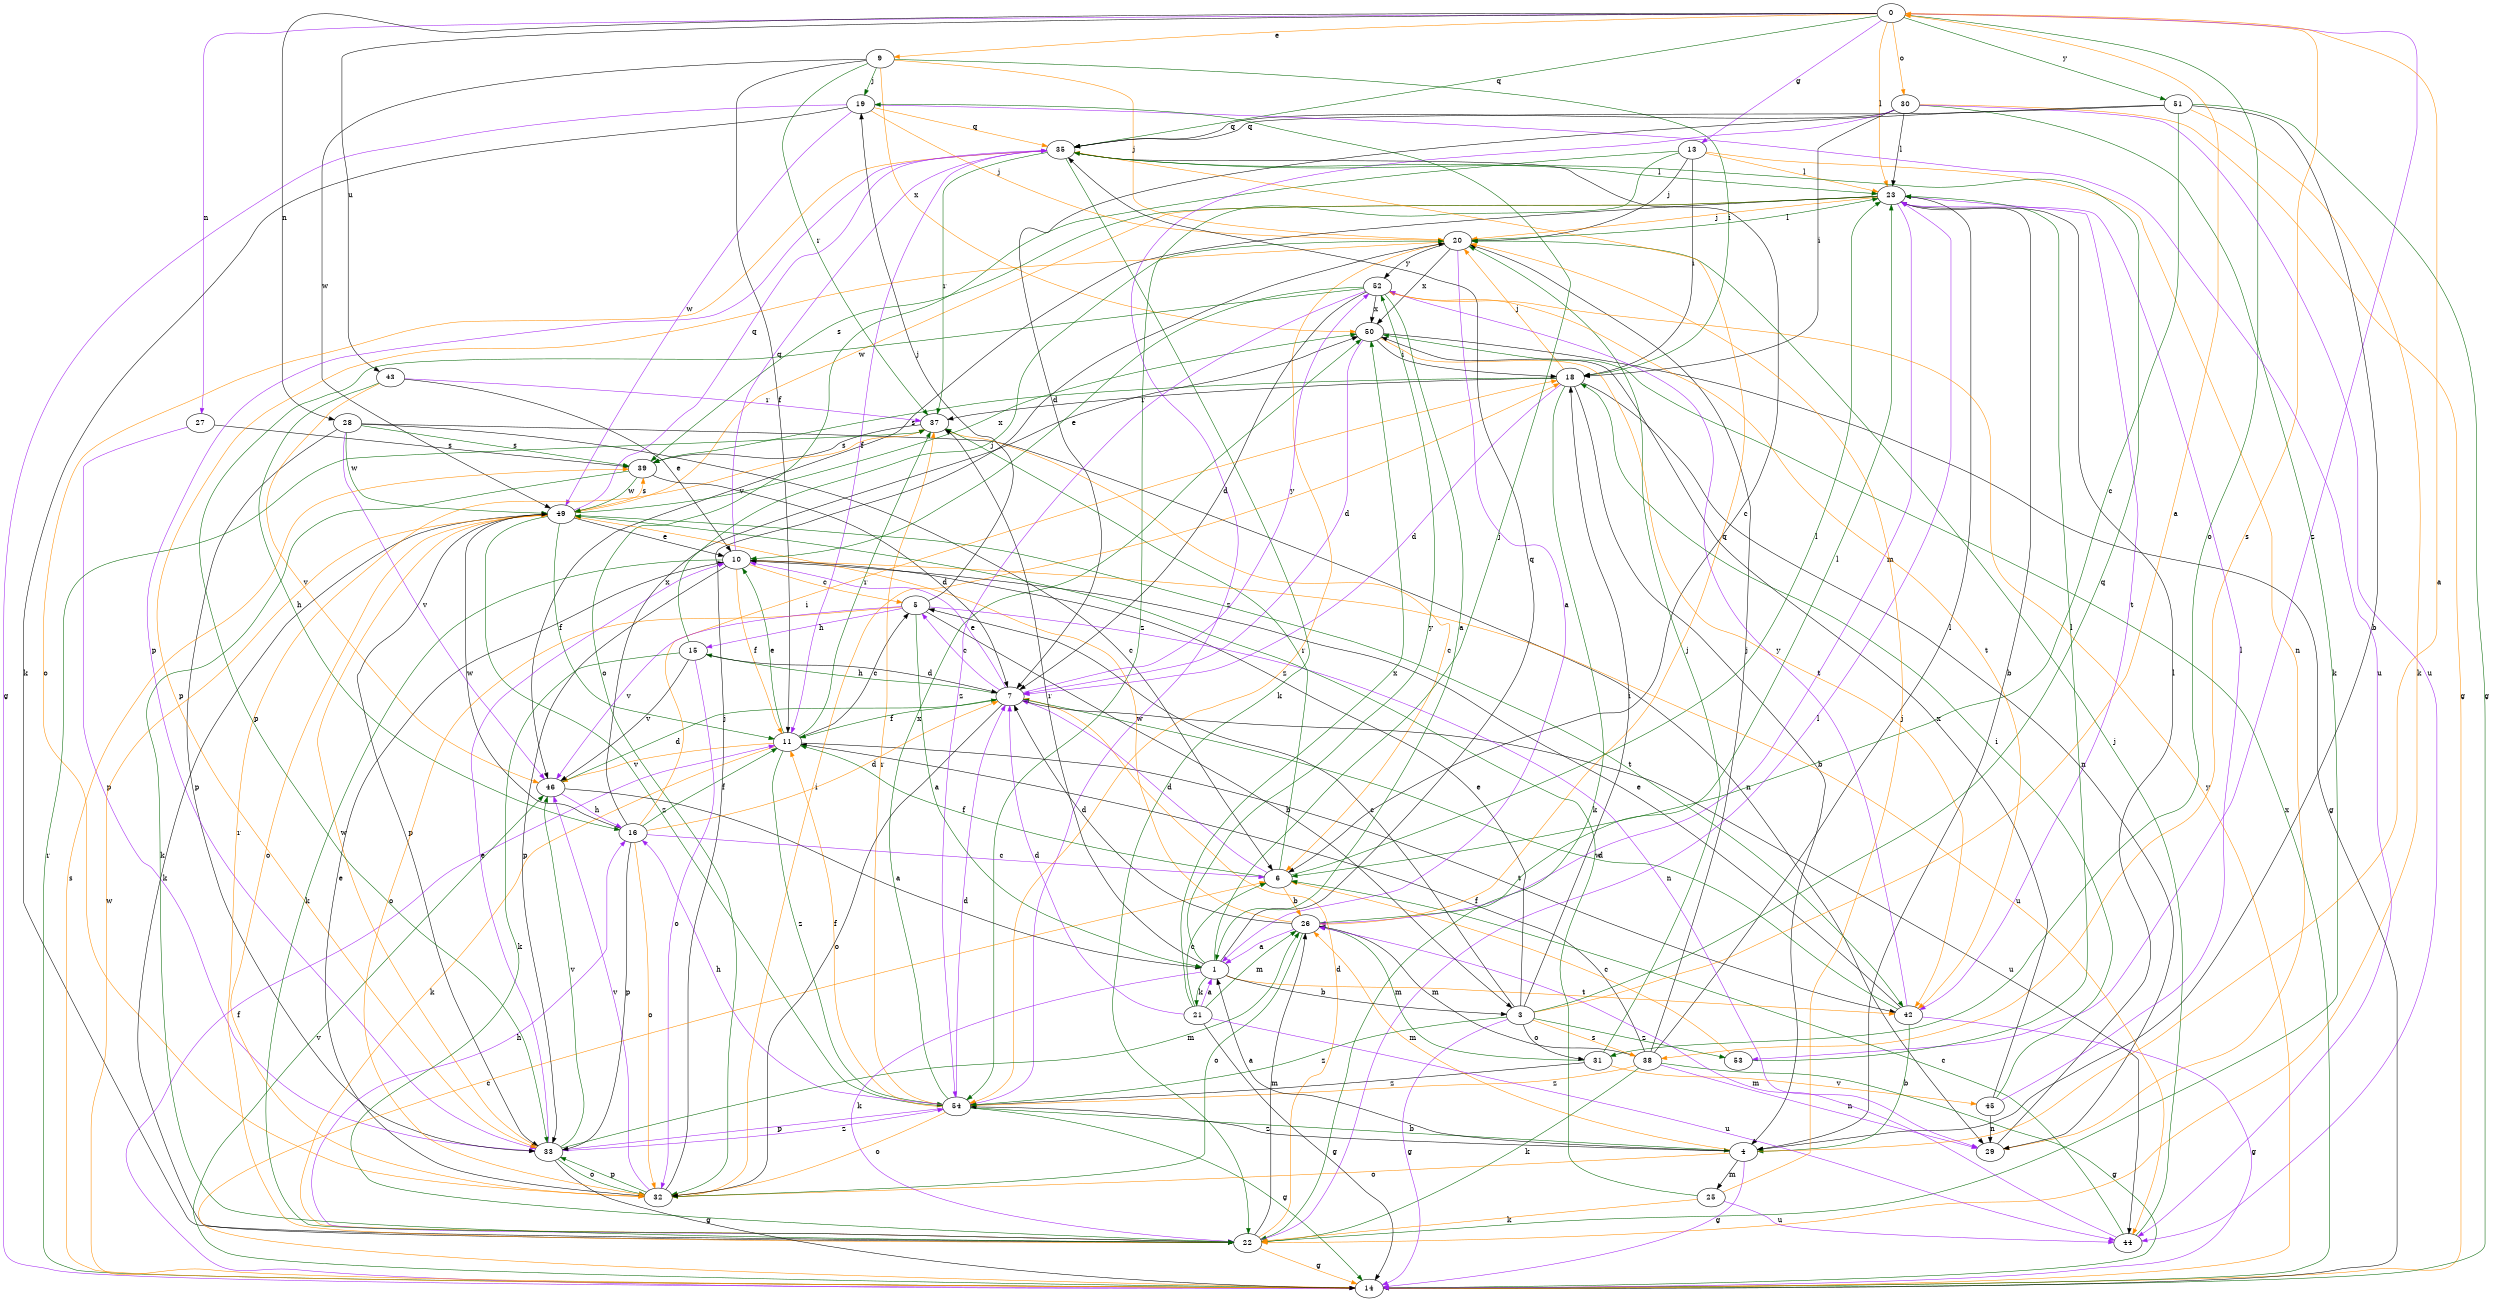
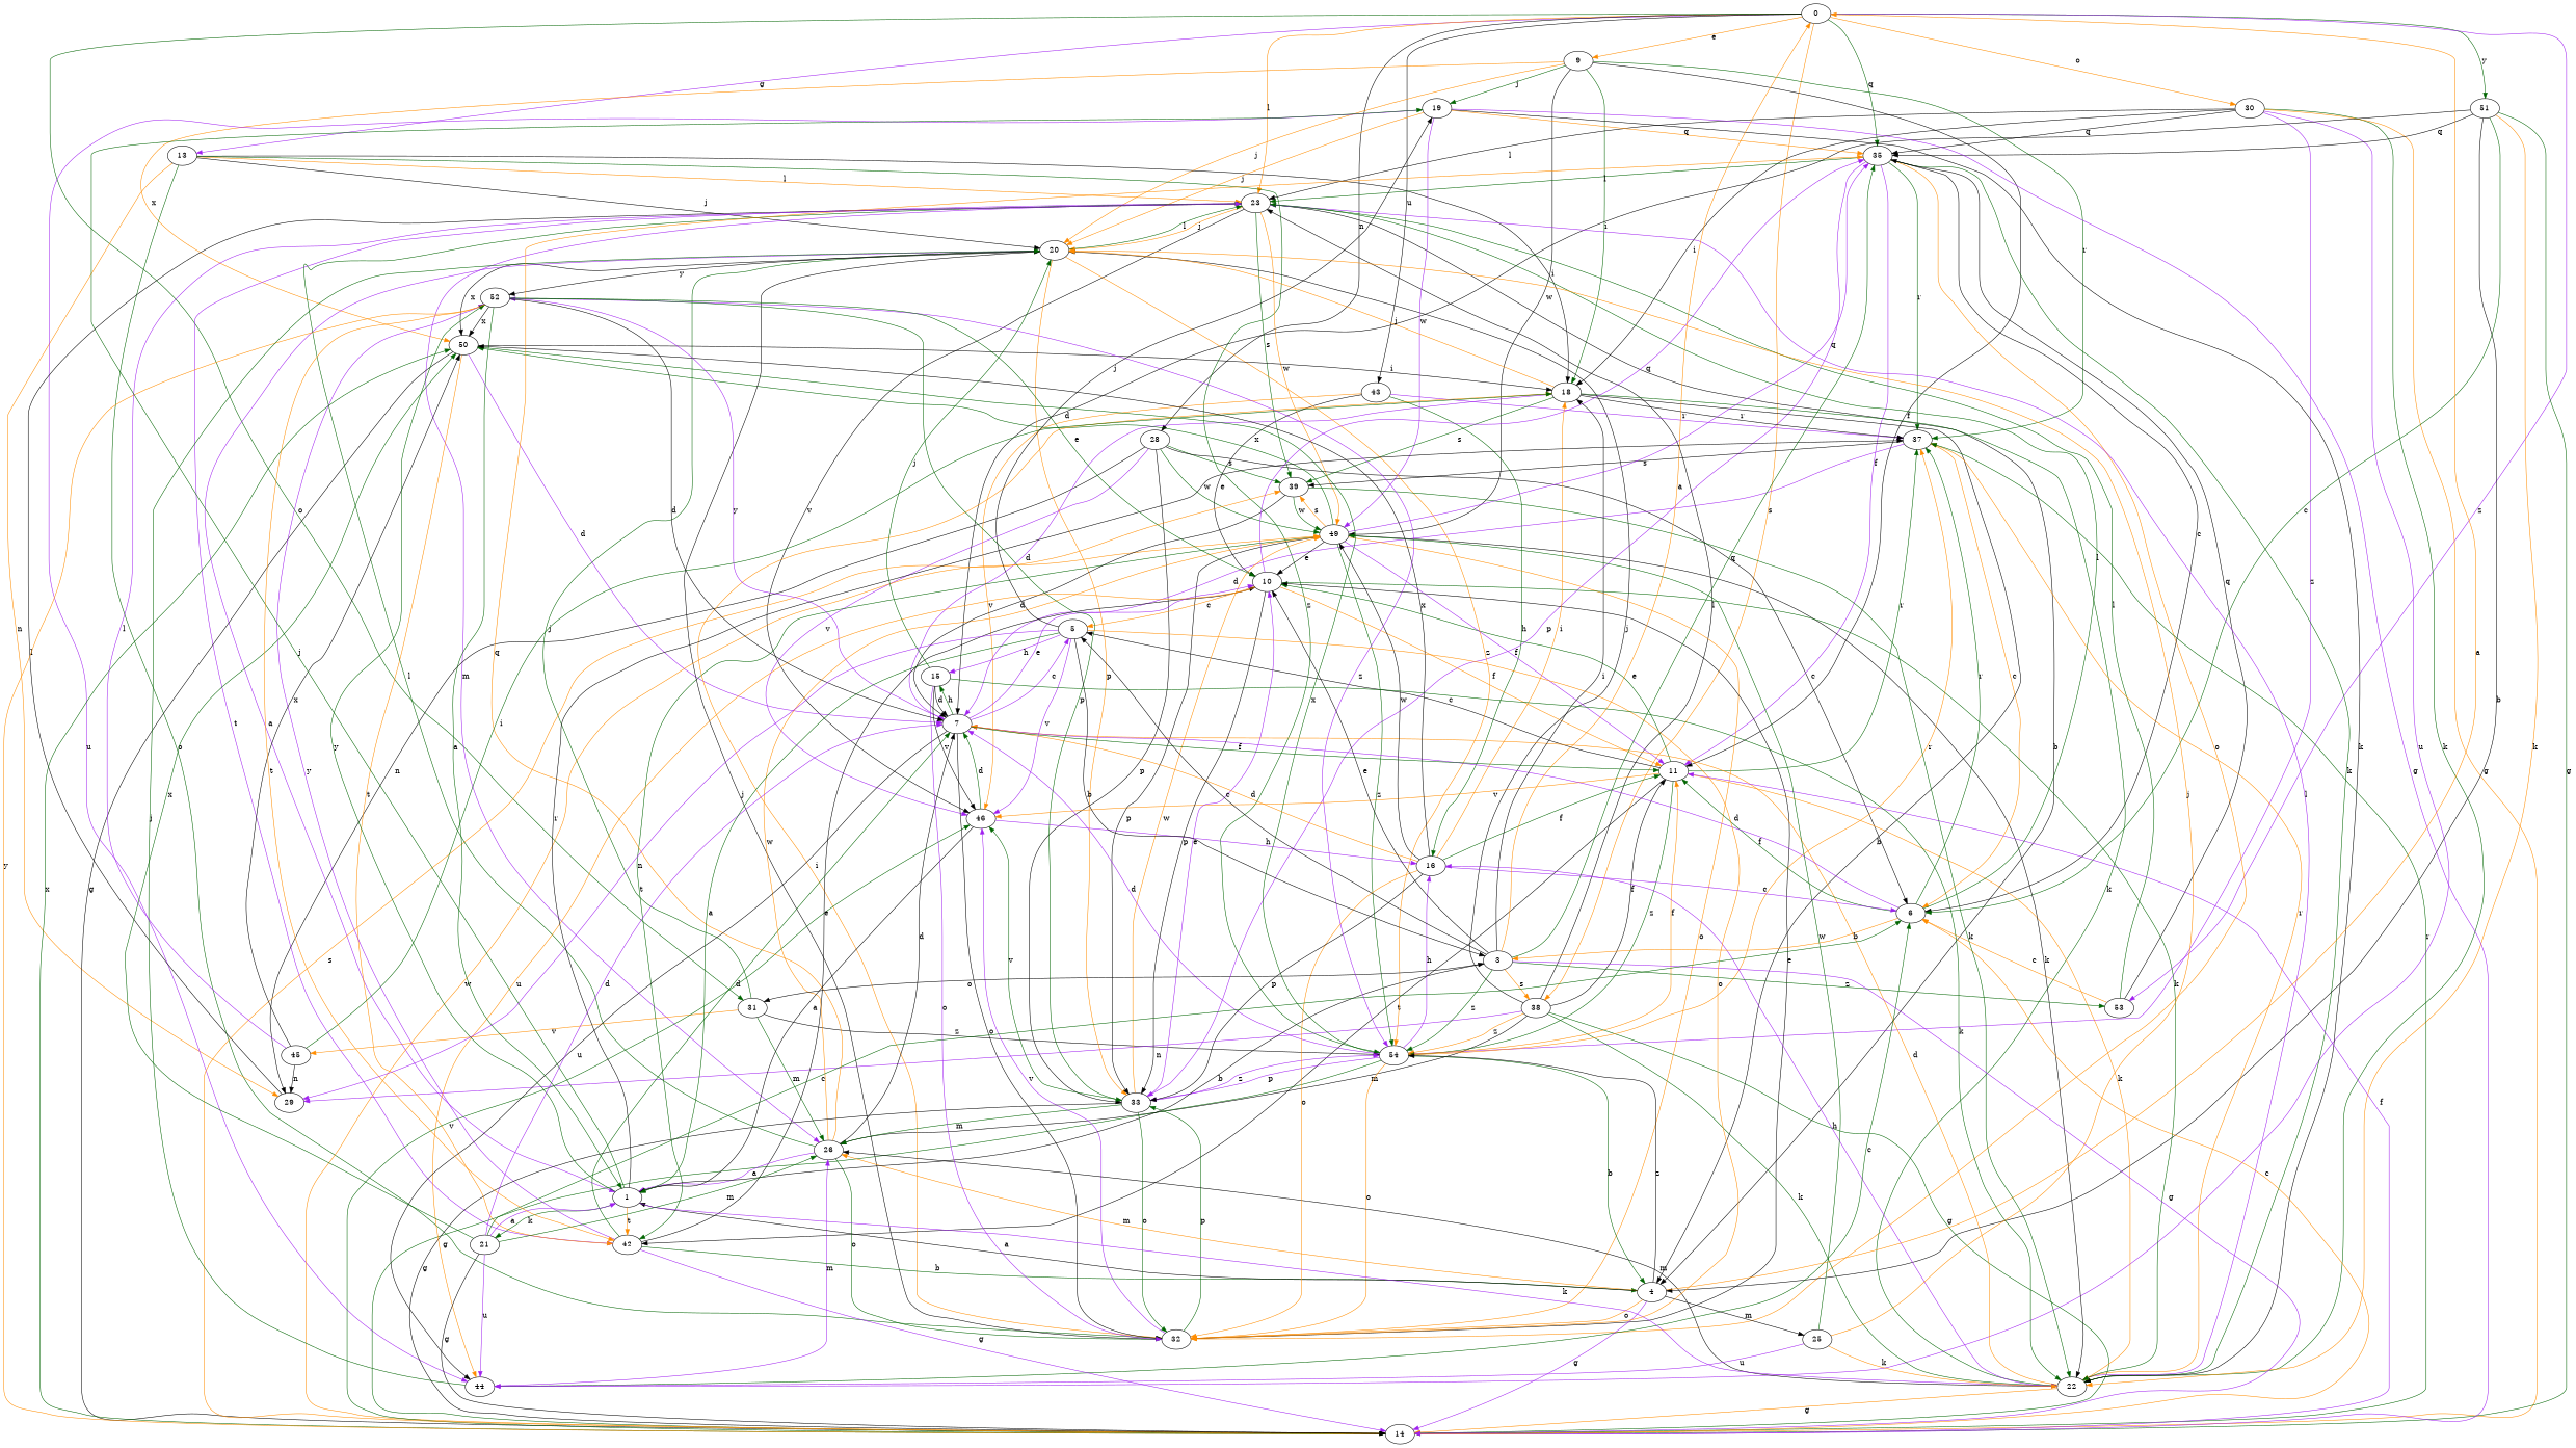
  strict digraph {
    edge [color=darkgreen]
    0
    9
    13
    23
-   27
    28
    30
    31
    35
    38
    43
    51
    53
    19
    37
    18
    11
    20
    49
    50
    54
    32
    29
    22
    14
    44
    42
    4
    26
    46
    39
    33
    6
    45
    10
    16
    7
    1
    3
    21
    52
    5
    15
    25
    0 -> 9 [color=darkorange label=e]
    0 -> 13 [color=purple label=g]
    0 -> 23 [color=darkorange label=l]
-   0 -> 27 [color=purple label=n]
    0 -> 28 [color=black label=n]
    0 -> 30 [color=darkorange label=o]
    0 -> 31 [label=o]
    0 -> 35 [label=q]
    0 -> 38 [color=darkorange label=s]
    0 -> 43 [color=black label=u]
    0 -> 51 [label=y]
    0 -> 53 [color=purple label=z]
    9 -> 19 [label=j]
    9 -> 37 [label=r]
    9 -> 18 [label=i]
    9 -> 11 [color=black label=f]
    9 -> 20 [color=darkorange label=j]
    9 -> 49 [color=black label=w]
    9 -> 50 [color=darkorange label=x]
    13 -> 23 [color=darkorange label=l]
    13 -> 18 [color=black label=i]
    13 -> 20 [color=black label=j]
    13 -> 54 [label=z]
    13 -> 32 [label=o]
    13 -> 29 [color=darkorange label=n]
    23 -> 20 [color=darkorange label=j]
    23 -> 49 [color=darkorange label=w]
    23 -> 42 [color=purple label=t]
    23 -> 4 [color=black label=b]
    23 -> 26 [color=purple label=m]
    23 -> 46 [color=black label=v]
    23 -> 39 [label=s]
-   27 -> 39 [color=black label=s]
-   27 -> 33 [color=purple label=p]
    28 -> 49 [label=w]
    28 -> 29 [color=black label=n]
    28 -> 46 [color=purple label=v]
    28 -> 39 [label=s]
    28 -> 33 [color=black label=p]
    28 -> 6 [color=black label=c]
    30 -> 23 [color=black label=l]
    30 -> 35 [color=black label=q]
    30 -> 18 [color=black label=i]
    30 -> 54 [color=purple label=z]
    30 -> 22 [label=k]
    30 -> 14 [color=darkorange label=g]
    30 -> 44 [color=purple label=u]
    31 -> 20 [label=j]
    31 -> 54 [color=black label=z]
    31 -> 26 [label=m]
    31 -> 45 [color=darkorange label=v]
    35 -> 23 [label=l]
    35 -> 37 [label=r]
    35 -> 11 [color=purple label=f]
    35 -> 32 [color=darkorange label=o]
    35 -> 22 [label=k]
    35 -> 33 [color=purple label=p]
    35 -> 6 [color=black label=c]
    38 -> 23 [color=black label=l]
    38 -> 11 [color=black label=f]
    38 -> 20 [color=black label=j]
    38 -> 54 [color=darkorange label=z]
    38 -> 29 [color=purple label=n]
    38 -> 22 [label=k]
    38 -> 14 [label=g]
    38 -> 26 [color=black label=m]
    43 -> 37 [color=purple label=r]
    43 -> 46 [color=darkorange label=v]
    43 -> 10 [color=black label=e]
    43 -> 16 [label=h]
    51 -> 35 [color=black label=q]
    51 -> 22 [color=darkorange label=k]
    51 -> 14 [label=g]
    51 -> 4 [color=black label=b]
    51 -> 6 [label=c]
    51 -> 7 [color=black label=d]
    53 -> 23 [label=l]
-   1 -> 35 [color=black label=q]
+   53 -> 35 [color=black label=q]
    53 -> 6 [color=darkorange label=c]
    19 -> 35 [color=darkorange label=q]
    19 -> 20 [color=darkorange label=j]
    19 -> 49 [color=purple label=w]
    19 -> 22 [color=black label=k]
    19 -> 14 [color=purple label=g]
    19 -> 44 [color=purple label=u]
    37 -> 39 [color=black label=s]
    37 -> 6 [color=darkorange label=c]
+   37 -> 7 [color=purple label=d]
    18 -> 37 [color=black label=r]
    18 -> 20 [color=darkorange label=j]
-   18 -> 29 [color=black label=n]
    18 -> 22 [label=k]
    18 -> 4 [color=black label=b]
    18 -> 39 [label=s]
    18 -> 7 [color=purple label=d]
    11 -> 37 [label=r]
    11 -> 54 [label=z]
    11 -> 22 [color=darkorange label=k]
    11 -> 42 [color=black label=t]
    11 -> 46 [color=darkorange label=v]
    11 -> 10 [label=e]
    11 -> 5 [color=black label=c]
    20 -> 23 [label=l]
    20 -> 50 [color=black label=x]
    20 -> 54 [color=darkorange label=z]
    20 -> 33 [color=darkorange label=p]
    20 -> 1 [color=purple label=a]
    20 -> 52 [color=black label=y]
    49 -> 35 [color=purple label=q]
-   49 -> 11 [label=f]
+   49 -> 11 [color=purple label=f]
    49 -> 50 [label=x]
    49 -> 54 [label=z]
    49 -> 32 [color=darkorange label=o]
    49 -> 22 [color=black label=k]
    49 -> 42 [label=t]
    49 -> 39 [color=darkorange label=s]
    49 -> 33 [color=black label=p]
    49 -> 10 [color=black label=e]
    50 -> 18 [color=black label=i]
    50 -> 14 [color=black label=g]
    50 -> 42 [color=darkorange label=t]
    50 -> 7 [color=purple label=d]
    54 -> 37 [color=darkorange label=r]
    54 -> 11 [color=darkorange label=f]
    54 -> 50 [label=x]
    54 -> 32 [color=darkorange label=o]
    54 -> 14 [label=g]
    54 -> 4 [label=b]
    54 -> 33 [color=purple label=p]
    54 -> 16 [color=purple label=h]
    54 -> 7 [color=purple label=d]
    32 -> 18 [color=darkorange label=i]
    32 -> 20 [color=black label=j]
    32 -> 46 [color=purple label=v]
    32 -> 33 [label=p]
    32 -> 10 [color=black label=e]
    29 -> 23 [color=black label=l]
    22 -> 23 [color=purple label=l]
    22 -> 37 [color=darkorange label=r]
    22 -> 14 [color=darkorange label=g]
    22 -> 26 [color=black label=m]
    22 -> 16 [color=purple label=h]
    22 -> 7 [color=darkorange label=d]
    14 -> 37 [label=r]
    14 -> 11 [color=purple label=f]
    14 -> 49 [color=darkorange label=w]
    14 -> 50 [label=x]
    14 -> 46 [label=v]
    14 -> 39 [color=darkorange label=s]
    14 -> 6 [color=darkorange label=c]
    14 -> 52 [color=darkorange label=y]
    44 -> 20 [label=j]
    44 -> 26 [color=purple label=m]
    44 -> 6 [label=c]
    42 -> 14 [color=purple label=g]
    42 -> 4 [label=b]
    42 -> 10 [color=black label=e]
    42 -> 7 [label=d]
    42 -> 52 [color=purple label=y]
    4 -> 0 [color=darkorange label=a]
    4 -> 54 [color=black label=z]
    4 -> 32 [color=darkorange label=o]
    4 -> 14 [color=purple label=g]
    4 -> 26 [color=darkorange label=m]
    4 -> 1 [color=black label=a]
    4 -> 25 [color=black label=m]
    26 -> 23 [label=l]
    26 -> 35 [color=darkorange label=q]
    26 -> 49 [color=darkorange label=w]
    26 -> 32 [label=o]
    26 -> 7 [color=black label=d]
    26 -> 1 [color=purple label=a]
    46 -> 16 [color=purple label=h]
    46 -> 7 [label=d]
    46 -> 1 [color=black label=a]
    39 -> 49 [label=w]
    39 -> 22 [label=k]
    39 -> 7 [color=black label=d]
    33 -> 49 [color=darkorange label=w]
    33 -> 54 [color=purple label=z]
    33 -> 32 [label=o]
    33 -> 14 [color=black label=g]
    33 -> 26 [label=m]
    33 -> 46 [label=v]
    33 -> 10 [color=purple label=e]
    6 -> 23 [label=l]
    6 -> 37 [label=r]
    6 -> 11 [label=f]
    6 -> 7 [color=purple label=d]
-   6 -> 26 [color=darkorange label=b]
+   6 -> 3 [color=darkorange label=b]
    45 -> 23 [color=purple label=l]
    45 -> 18 [label=i]
    45 -> 50 [color=black label=x]
    45 -> 29 [color=black label=n]
    10 -> 35 [color=purple label=q]
    10 -> 11 [color=darkorange label=f]
    10 -> 22 [label=k]
    10 -> 44 [color=darkorange label=u]
    10 -> 33 [color=black label=p]
    10 -> 5 [color=darkorange label=c]
    16 -> 18 [color=darkorange label=i]
    16 -> 11 [label=f]
    16 -> 49 [color=black label=w]
    16 -> 50 [color=black label=x]
    16 -> 32 [color=darkorange label=o]
    16 -> 33 [color=black label=p]
    16 -> 6 [color=purple label=c]
    16 -> 7 [color=darkorange label=d]
    7 -> 11 [label=f]
    7 -> 32 [color=black label=o]
    7 -> 44 [color=black label=u]
    7 -> 10 [color=purple label=e]
    7 -> 52 [color=purple label=y]
    7 -> 5 [color=purple label=c]
    7 -> 15 [label=h]
    1 -> 19 [label=j]
    1 -> 37 [color=black label=r]
    1 -> 22 [color=purple label=k]
    1 -> 42 [color=darkorange label=t]
    1 -> 3 [color=black label=b]
    1 -> 21 [label=k]
    1 -> 52 [label=y]
    3 -> 0 [color=darkorange label=a]
    3 -> 31 [color=black label=o]
    3 -> 35 [label=q]
    3 -> 38 [color=darkorange label=s]
    3 -> 53 [label=z]
    3 -> 18 [color=black label=i]
    3 -> 54 [label=z]
    3 -> 14 [color=purple label=g]
    3 -> 10 [color=black label=e]
    3 -> 5 [color=black label=c]
    21 -> 50 [label=x]
    21 -> 14 [color=black label=g]
    21 -> 44 [color=purple label=u]
    21 -> 26 [label=m]
    21 -> 6 [label=c]
    21 -> 7 [color=purple label=d]
    21 -> 1 [color=purple label=a]
    52 -> 50 [color=black label=x]
    52 -> 54 [color=purple label=z]
    52 -> 42 [color=darkorange label=t]
    52 -> 33 [label=p]
    52 -> 10 [label=e]
    52 -> 7 [color=black label=d]
    52 -> 1 [label=a]
    5 -> 19 [color=black label=j]
    5 -> 32 [color=darkorange label=o]
    5 -> 29 [color=purple label=n]
    5 -> 46 [color=purple label=v]
    5 -> 1 [label=a]
    5 -> 3 [color=black label=b]
    5 -> 15 [color=purple label=h]
    15 -> 20 [label=j]
    15 -> 32 [color=purple label=o]
    15 -> 22 [label=k]
    15 -> 46 [color=black label=v]
    15 -> 7 [color=black label=d]
    25 -> 20 [color=darkorange label=j]
    25 -> 49 [label=w]
    25 -> 22 [color=darkorange label=k]
    25 -> 44 [color=purple label=u]
  }
